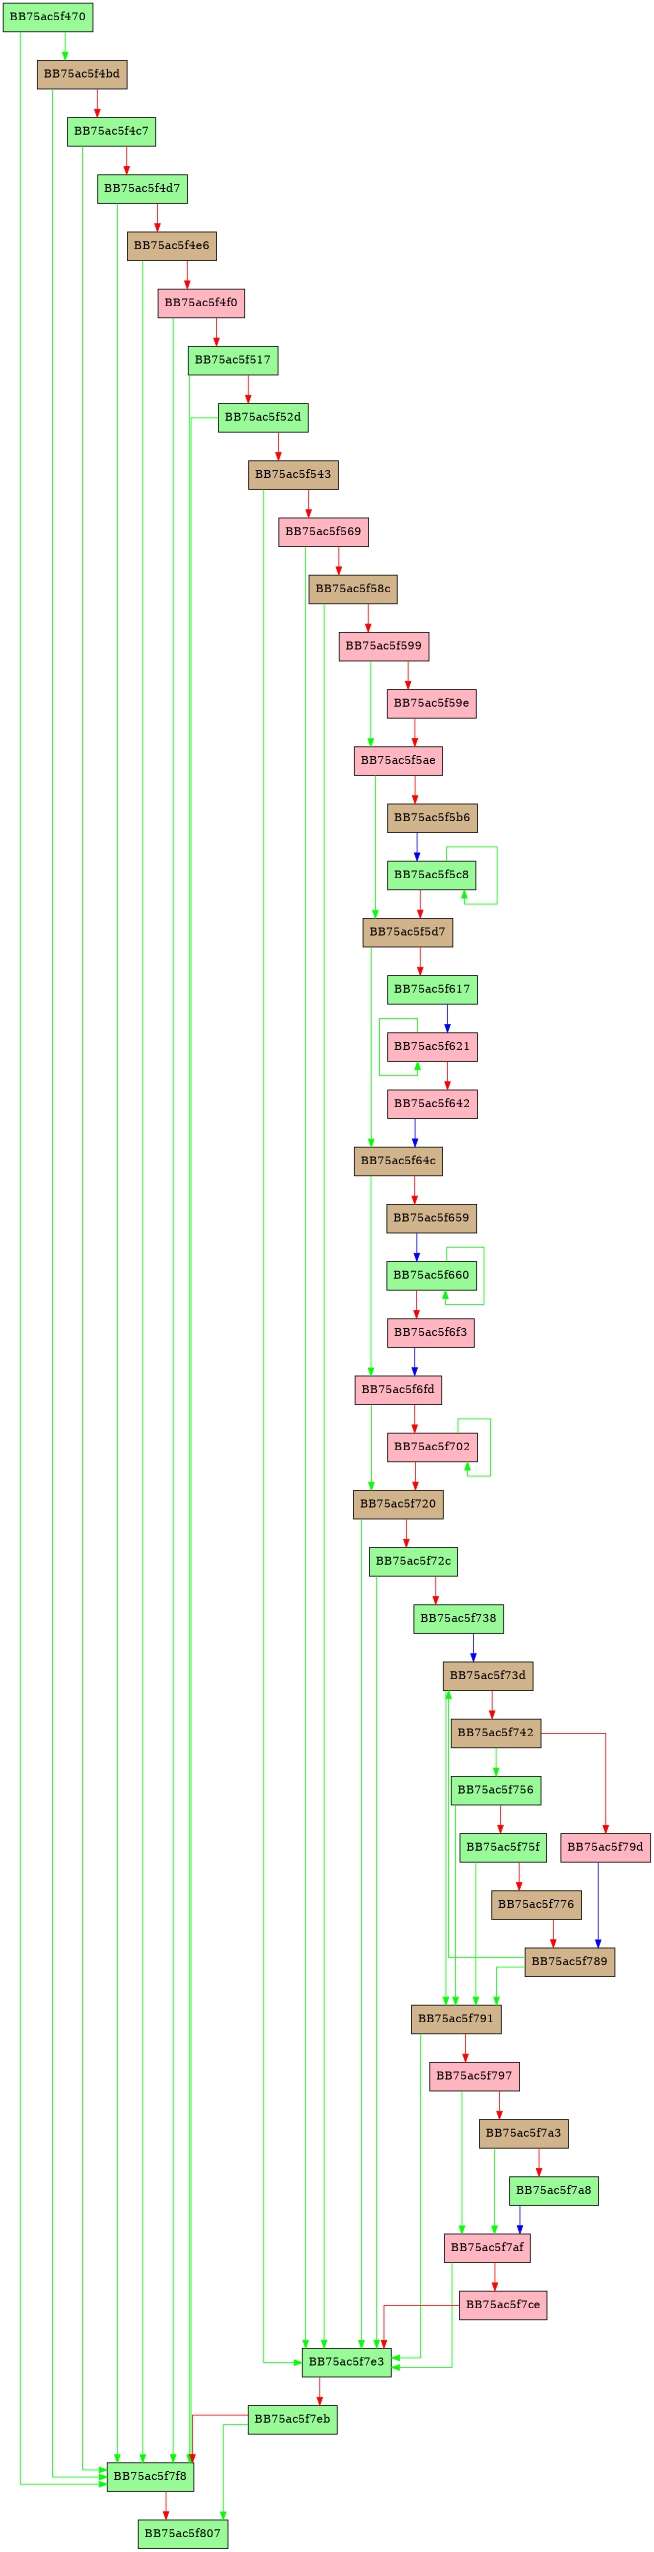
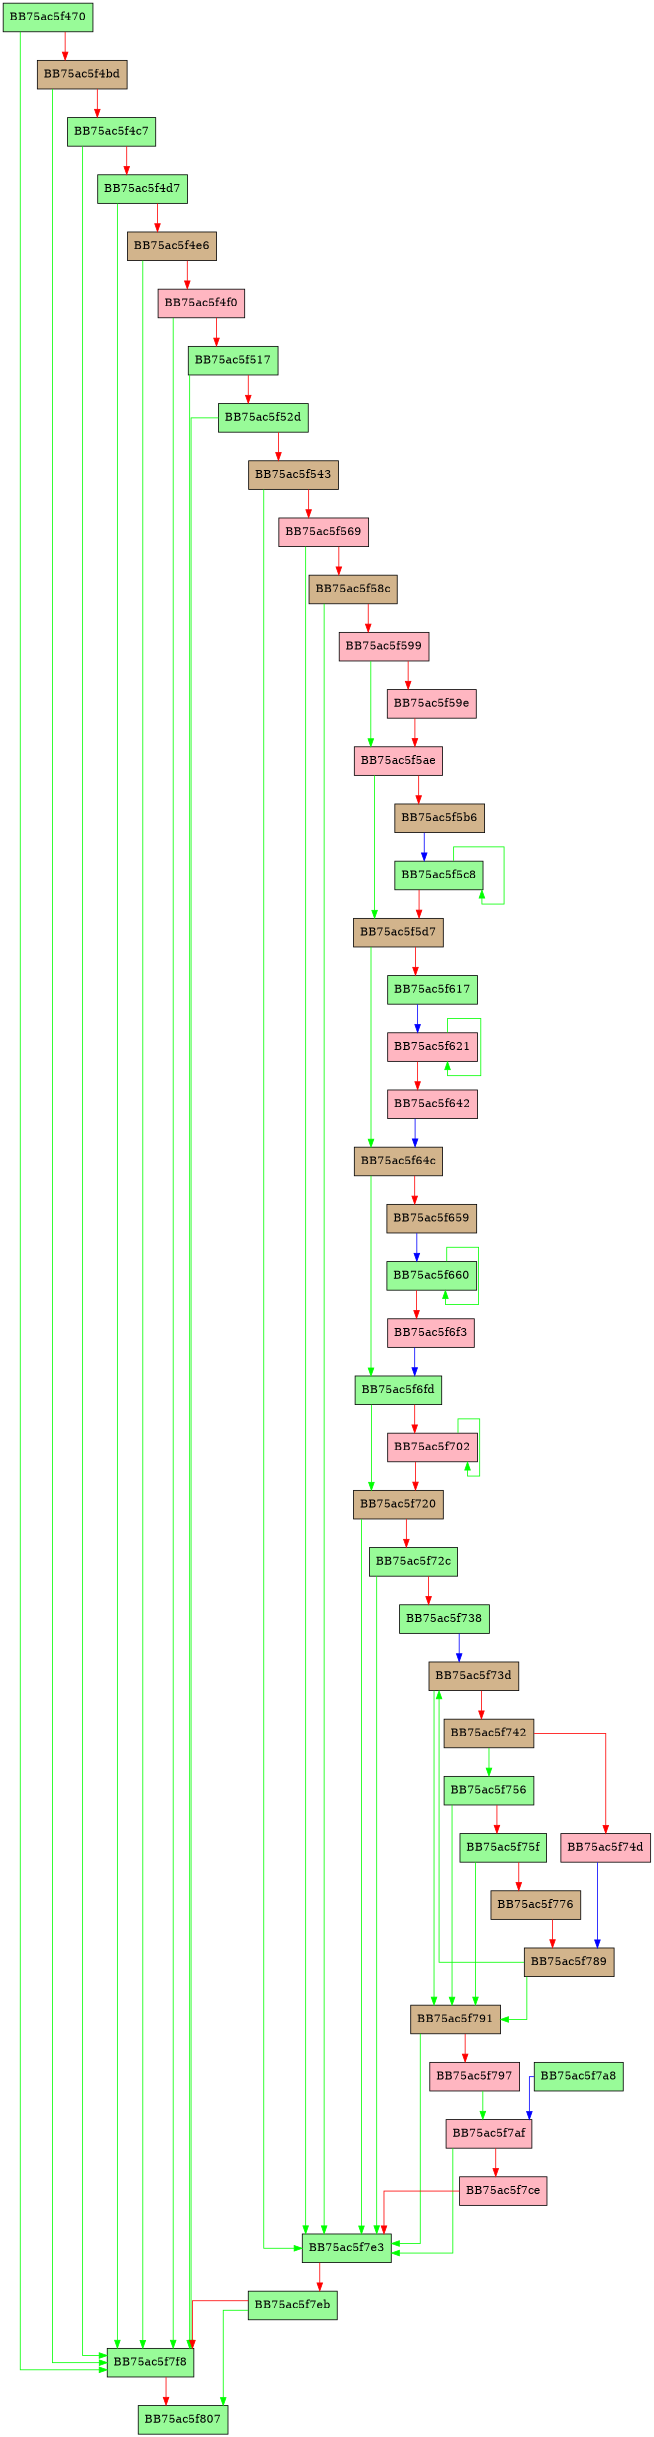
  digraph {
    splines=ortho
    node [fillcolor=palegreen shape=box style=filled]
    edge [color=red]
    BB75ac5f470
    BB75ac5f7f8
    BB75ac5f4bd [fillcolor=tan]
    BB75ac5f807
    BB75ac5f4c7
    BB75ac5f4d7
    BB75ac5f4e6 [fillcolor=tan]
    BB75ac5f4f0 [fillcolor=lightpink]
    BB75ac5f517
    BB75ac5f52d
    BB75ac5f543 [fillcolor=tan]
    BB75ac5f7eb
    BB75ac5f7e3
    BB75ac5f569 [fillcolor=lightpink]
    BB75ac5f58c [fillcolor=tan]
    BB75ac5f599 [fillcolor=lightpink]
    BB75ac5f5ae [fillcolor=lightpink]
    BB75ac5f59e [fillcolor=lightpink]
    BB75ac5f5d7 [fillcolor=tan]
    BB75ac5f5b6 [fillcolor=tan]
    BB75ac5f64c [fillcolor=tan]
    BB75ac5f617
    BB75ac5f5c8
-   BB75ac5f6fd [fillcolor=lightpink]
+   BB75ac5f6fd
    BB75ac5f659 [fillcolor=tan]
    BB75ac5f621 [fillcolor=lightpink]
    BB75ac5f720 [fillcolor=tan]
    BB75ac5f702 [fillcolor=lightpink]
    BB75ac5f660
    BB75ac5f642 [fillcolor=lightpink]
    BB75ac5f72c
    BB75ac5f6f3 [fillcolor=lightpink]
    BB75ac5f738
    BB75ac5f73d [fillcolor=tan]
    BB75ac5f791 [fillcolor=tan]
    BB75ac5f742 [fillcolor=tan]
    BB75ac5f797 [fillcolor=lightpink]
    BB75ac5f756
-   BB75ac5f74d [fillcolor=lightpink label=BB75ac5f79d]
+   BB75ac5f74d [fillcolor=lightpink]
    BB75ac5f7af [fillcolor=lightpink]
-   BB75ac5f7a3 [fillcolor=tan]
    BB75ac5f75f
    BB75ac5f789 [fillcolor=tan]
    BB75ac5f776 [fillcolor=tan]
    BB75ac5f7ce [fillcolor=lightpink]
    BB75ac5f7a8
    BB75ac5f470 -> BB75ac5f7f8 [color=green]
-   BB75ac5f470 -> BB75ac5f4bd [color=green]
+   BB75ac5f470 -> BB75ac5f4bd
    BB75ac5f7f8 -> BB75ac5f807
    BB75ac5f4bd -> BB75ac5f7f8 [color=green]
    BB75ac5f4bd -> BB75ac5f4c7
    BB75ac5f4c7 -> BB75ac5f7f8 [color=green]
    BB75ac5f4c7 -> BB75ac5f4d7
    BB75ac5f4d7 -> BB75ac5f7f8 [color=green]
    BB75ac5f4d7 -> BB75ac5f4e6
    BB75ac5f4e6 -> BB75ac5f7f8 [color=green]
    BB75ac5f4e6 -> BB75ac5f4f0
    BB75ac5f4f0 -> BB75ac5f7f8 [color=green]
    BB75ac5f4f0 -> BB75ac5f517
    BB75ac5f517 -> BB75ac5f7f8 [color=green]
    BB75ac5f517 -> BB75ac5f52d
    BB75ac5f52d -> BB75ac5f7f8 [color=green]
    BB75ac5f52d -> BB75ac5f543
    BB75ac5f543 -> BB75ac5f7e3 [color=green]
    BB75ac5f543 -> BB75ac5f569
    BB75ac5f7eb -> BB75ac5f7f8
    BB75ac5f7eb -> BB75ac5f807 [color=green]
    BB75ac5f7e3 -> BB75ac5f7eb
    BB75ac5f569 -> BB75ac5f7e3 [color=green]
    BB75ac5f569 -> BB75ac5f58c
    BB75ac5f58c -> BB75ac5f7e3 [color=green]
    BB75ac5f58c -> BB75ac5f599
    BB75ac5f599 -> BB75ac5f5ae [color=green]
    BB75ac5f599 -> BB75ac5f59e
    BB75ac5f5ae -> BB75ac5f5d7 [color=green]
    BB75ac5f5ae -> BB75ac5f5b6
    BB75ac5f59e -> BB75ac5f5ae
    BB75ac5f5d7 -> BB75ac5f64c [color=green]
    BB75ac5f5d7 -> BB75ac5f617
    BB75ac5f5b6 -> BB75ac5f5c8 [color=blue]
    BB75ac5f64c -> BB75ac5f6fd [color=green]
    BB75ac5f64c -> BB75ac5f659
    BB75ac5f617 -> BB75ac5f621 [color=blue]
    BB75ac5f5c8 -> BB75ac5f5d7
    BB75ac5f5c8 -> BB75ac5f5c8 [color=green]
    BB75ac5f6fd -> BB75ac5f720 [color=green]
    BB75ac5f6fd -> BB75ac5f702
    BB75ac5f659 -> BB75ac5f660 [color=blue]
    BB75ac5f621 -> BB75ac5f621 [color=green]
    BB75ac5f621 -> BB75ac5f642
    BB75ac5f720 -> BB75ac5f7e3 [color=green]
    BB75ac5f720 -> BB75ac5f72c
    BB75ac5f702 -> BB75ac5f720
    BB75ac5f702 -> BB75ac5f702 [color=green]
    BB75ac5f660 -> BB75ac5f660 [color=green]
    BB75ac5f660 -> BB75ac5f6f3
    BB75ac5f642 -> BB75ac5f64c [color=blue]
    BB75ac5f72c -> BB75ac5f7e3 [color=green]
    BB75ac5f72c -> BB75ac5f738
    BB75ac5f6f3 -> BB75ac5f6fd [color=blue]
    BB75ac5f738 -> BB75ac5f73d [color=blue]
    BB75ac5f73d -> BB75ac5f791 [color=green]
    BB75ac5f73d -> BB75ac5f742
    BB75ac5f791 -> BB75ac5f7e3 [color=green]
    BB75ac5f791 -> BB75ac5f797
    BB75ac5f742 -> BB75ac5f756 [color=green]
    BB75ac5f742 -> BB75ac5f74d
    BB75ac5f797 -> BB75ac5f7af [color=green]
-   BB75ac5f797 -> BB75ac5f7a3
    BB75ac5f756 -> BB75ac5f791 [color=green]
    BB75ac5f756 -> BB75ac5f75f
    BB75ac5f74d -> BB75ac5f789 [color=blue]
    BB75ac5f7af -> BB75ac5f7e3 [color=green]
    BB75ac5f7af -> BB75ac5f7ce
-   BB75ac5f7a3 -> BB75ac5f7af [color=green]
-   BB75ac5f7a3 -> BB75ac5f7a8
    BB75ac5f75f -> BB75ac5f791 [color=green]
    BB75ac5f75f -> BB75ac5f776
    BB75ac5f789 -> BB75ac5f73d [color=green]
    BB75ac5f789 -> BB75ac5f791 [color=green]
    BB75ac5f776 -> BB75ac5f789
    BB75ac5f7ce -> BB75ac5f7e3
    BB75ac5f7a8 -> BB75ac5f7af [color=blue]
  }
